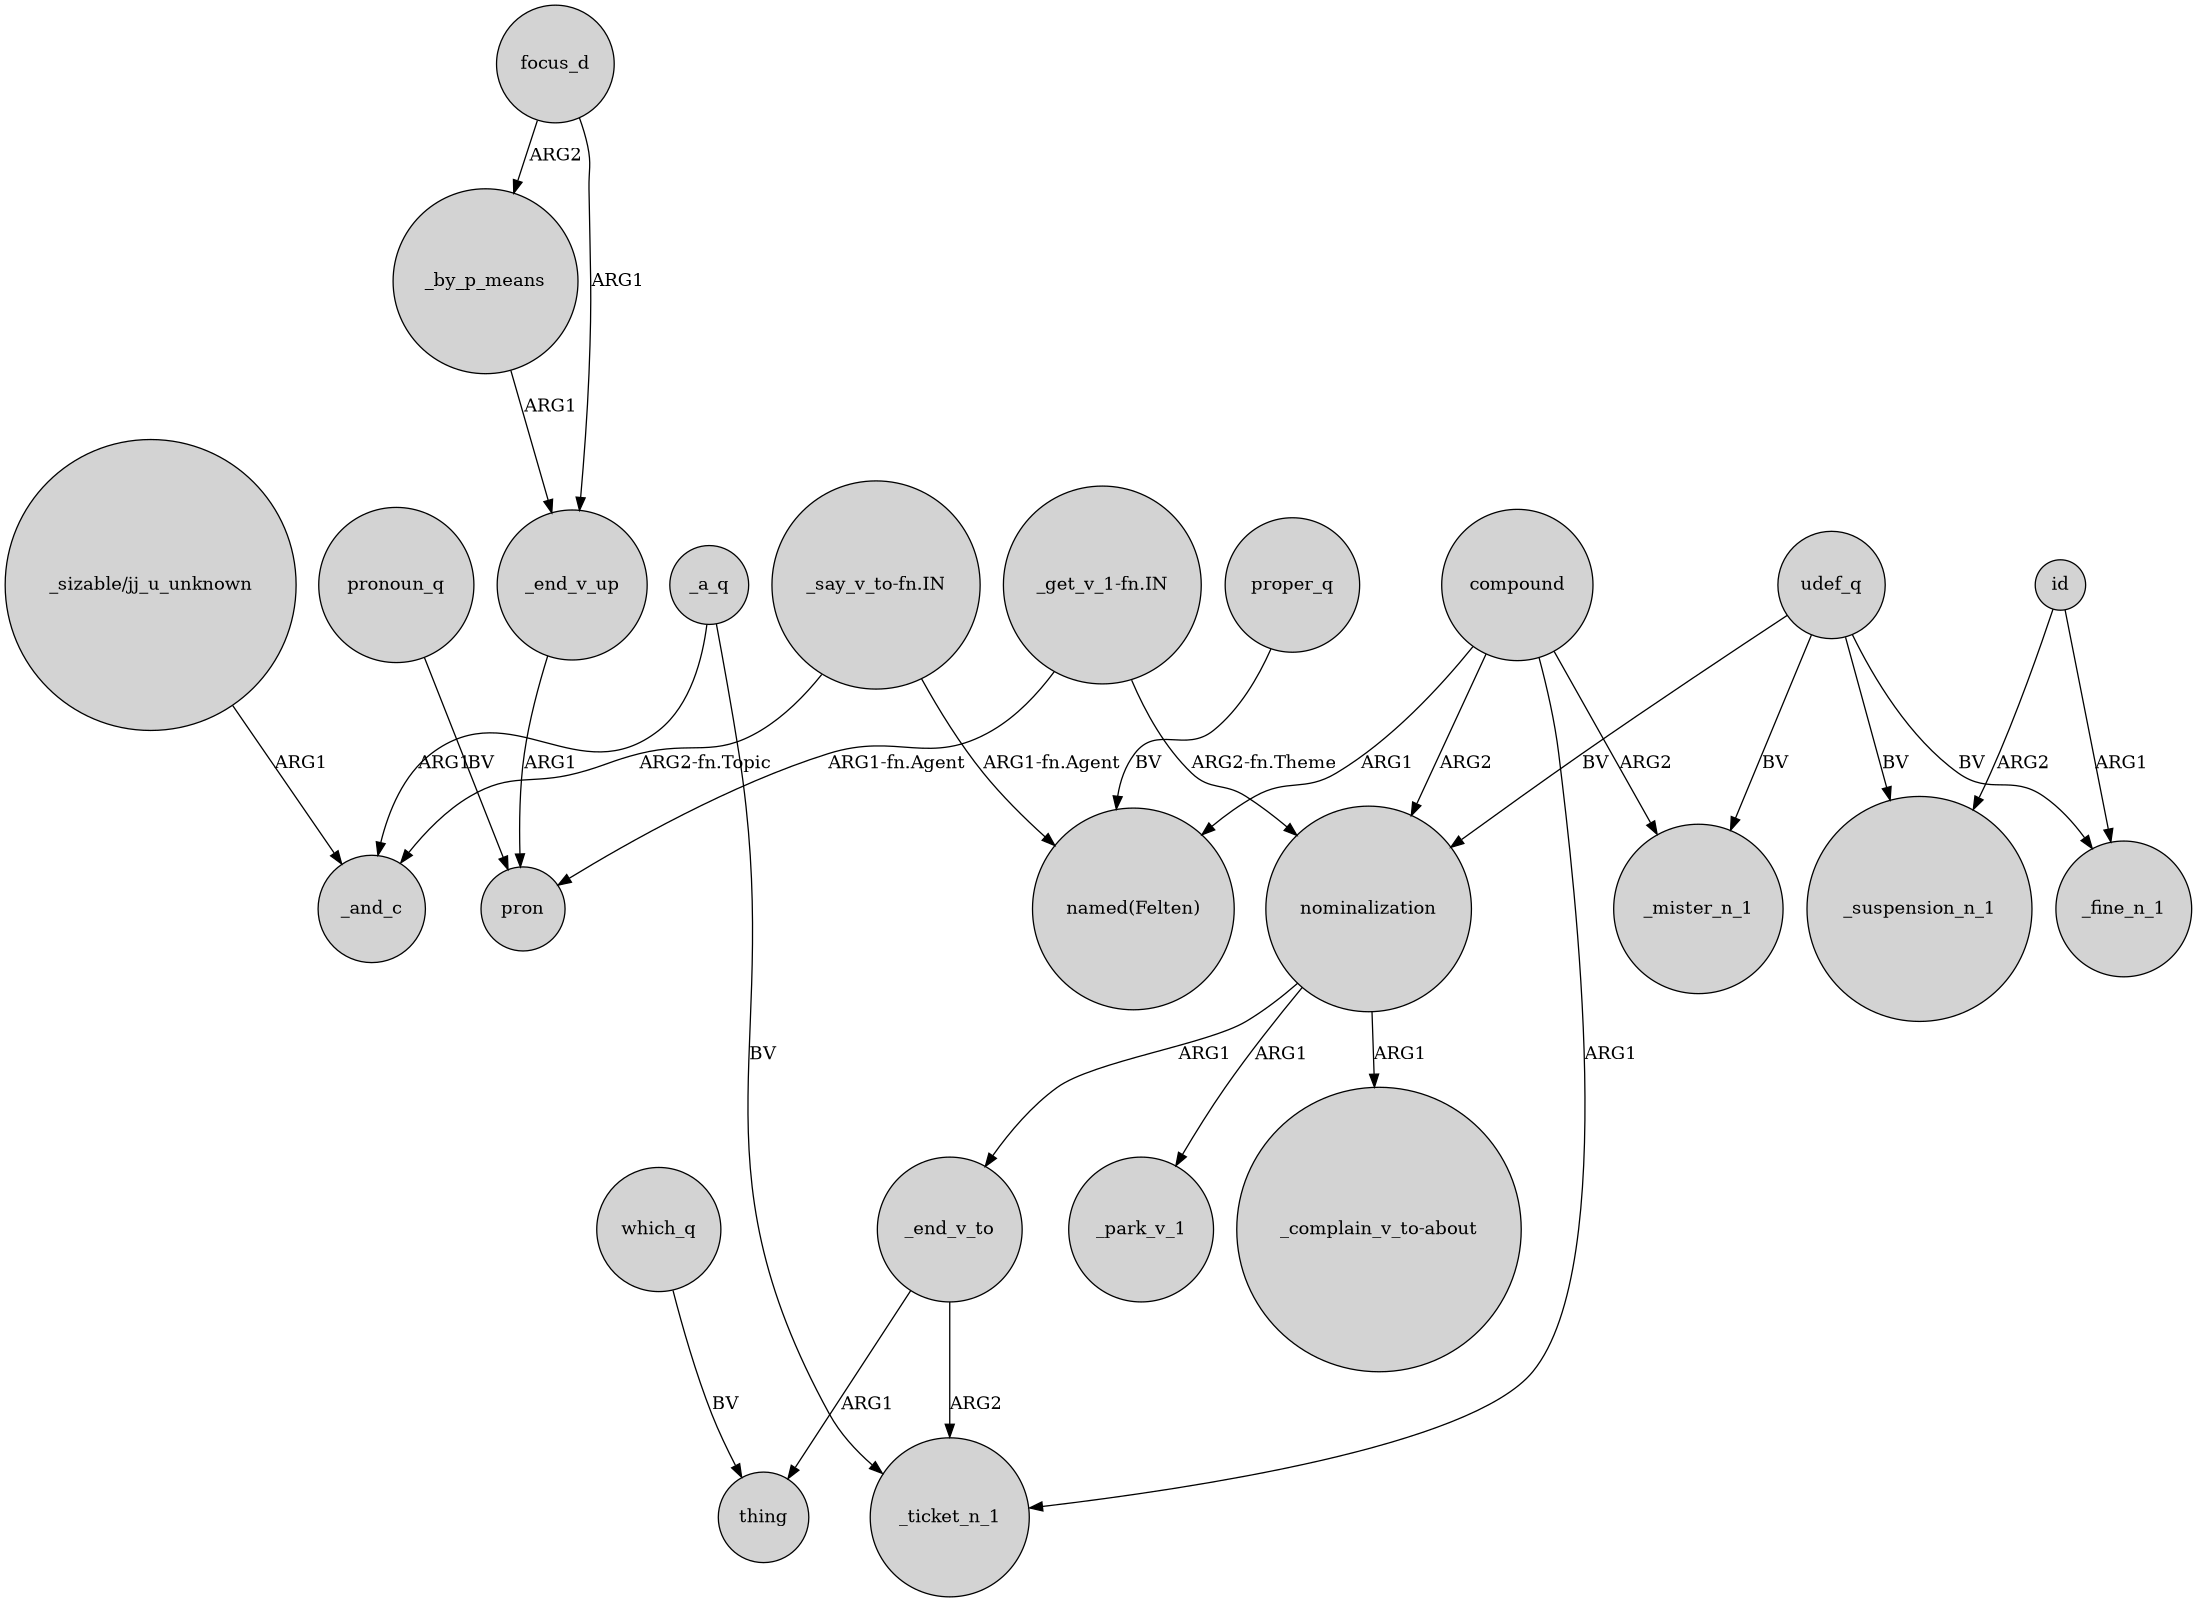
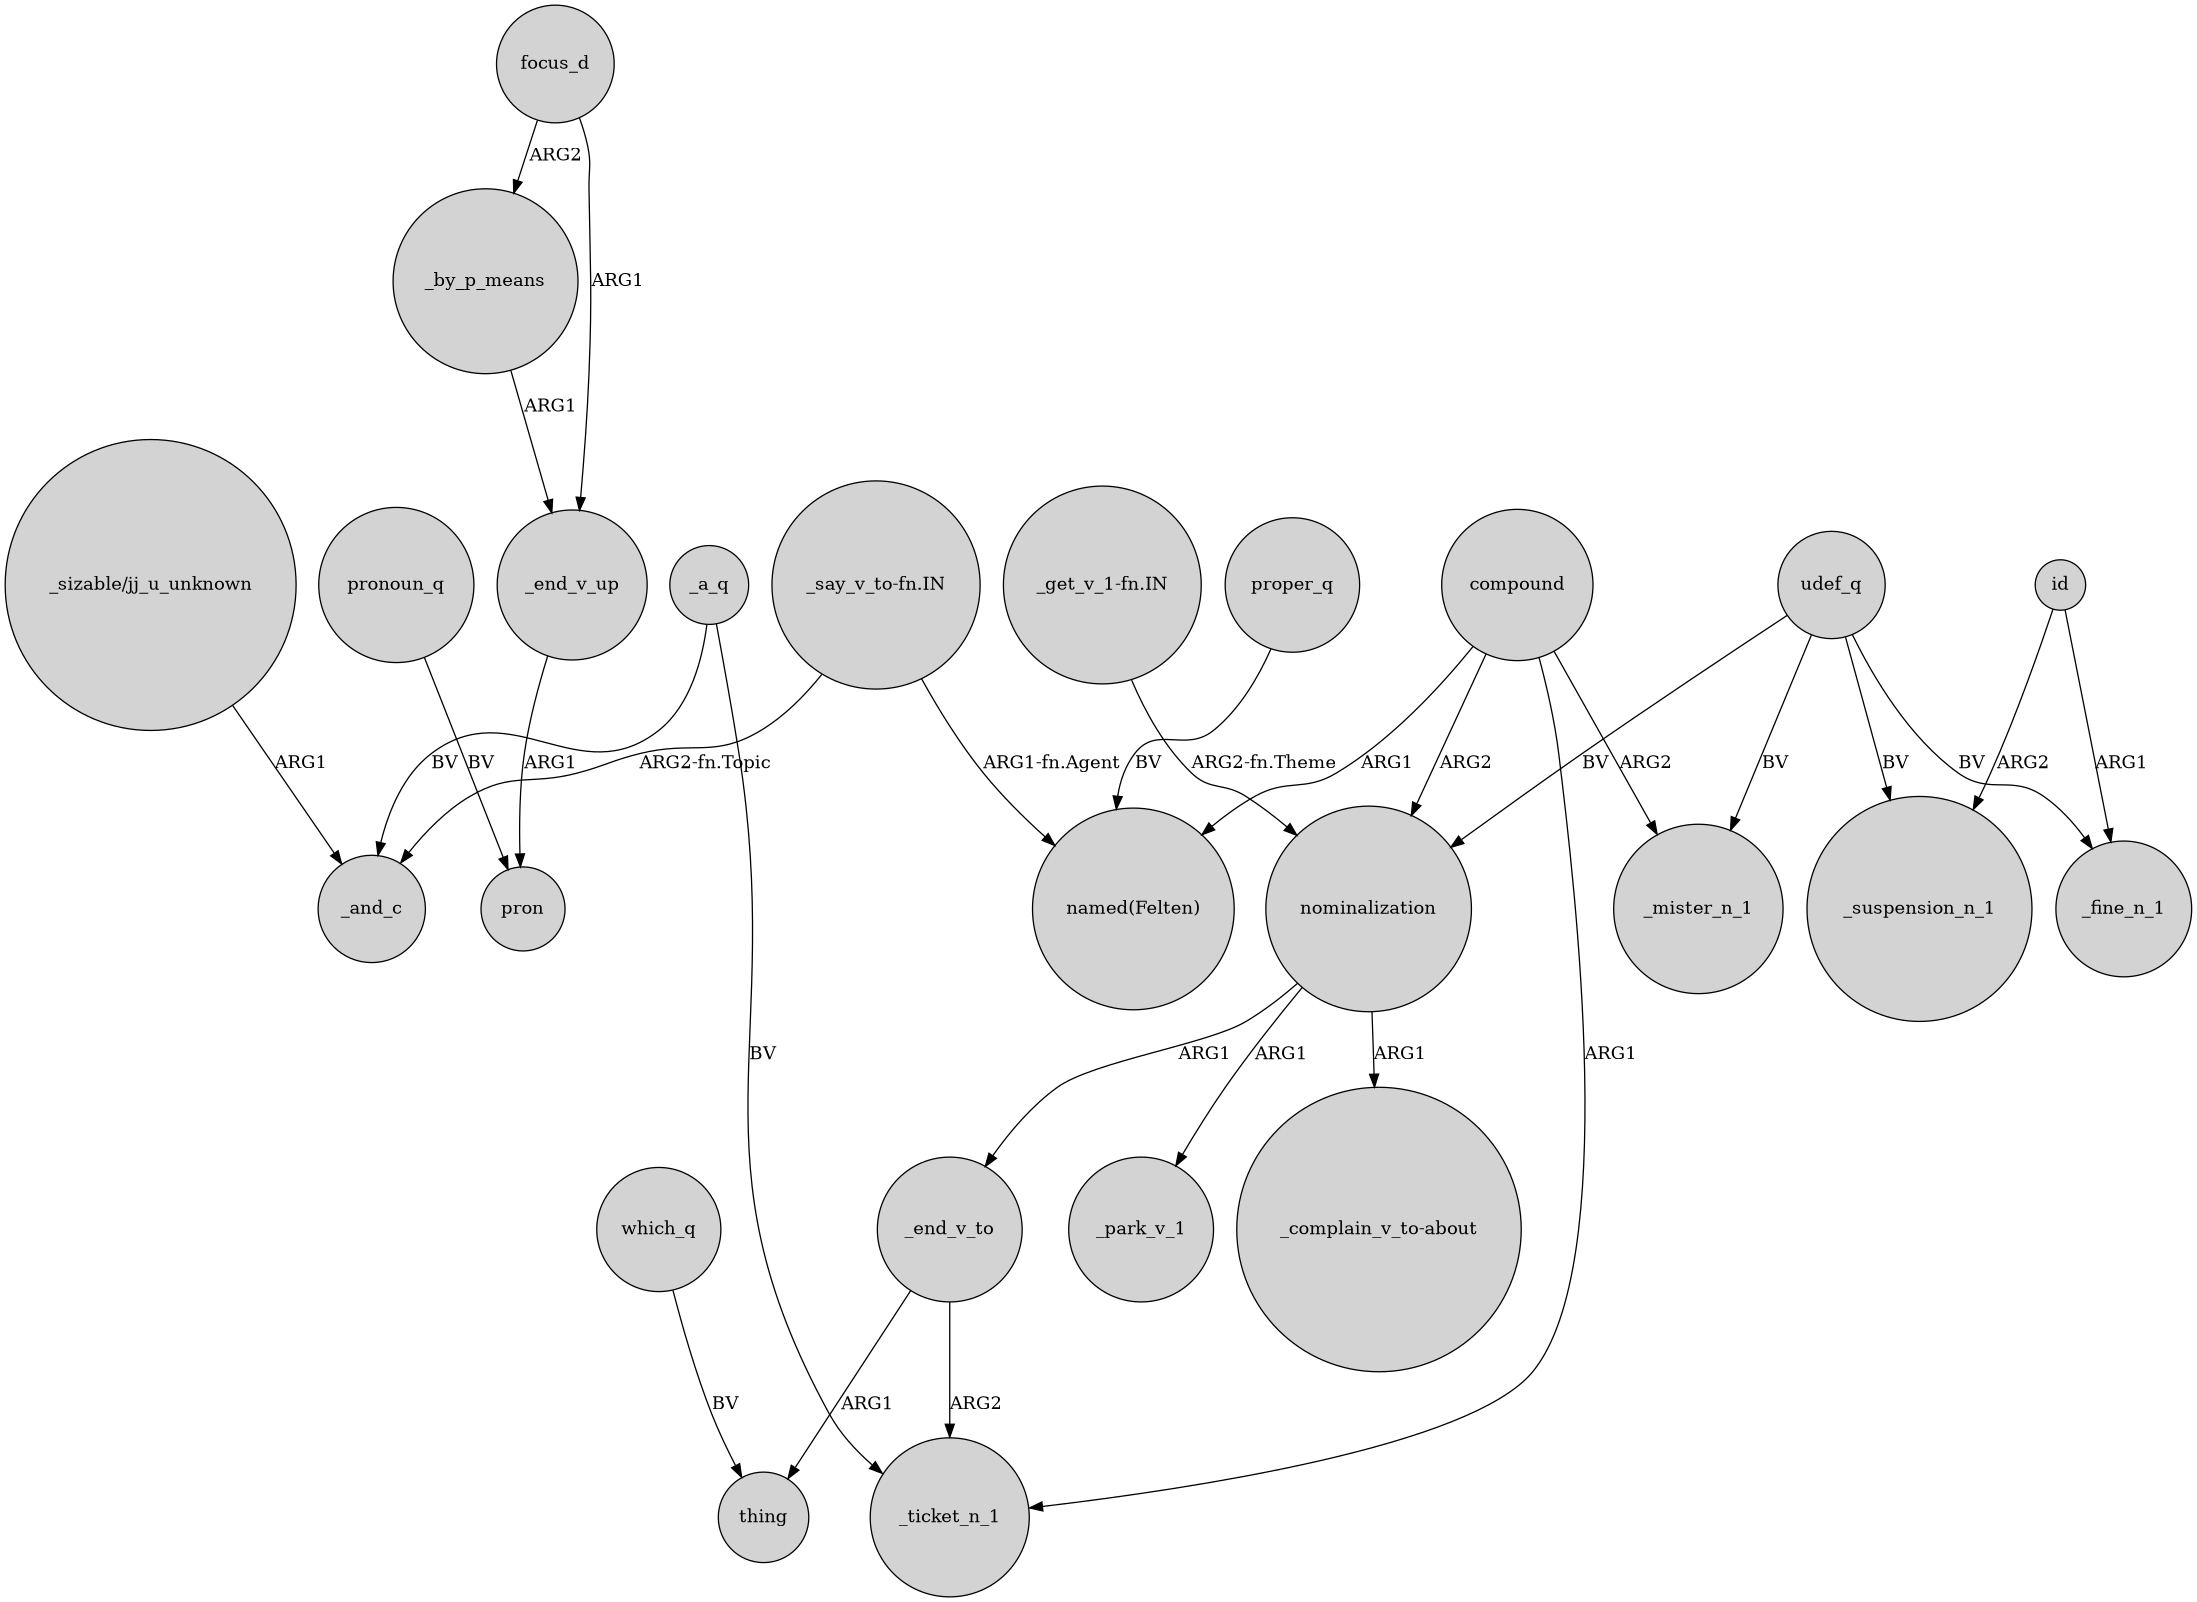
  digraph {
    node [shape=circle style=filled]
    "_say_v_to-fn.IN"
    _and_c
    "named(Felten)"
    _by_p_means
    _end_v_up
    nominalization
    "_complain_v_to-about"
    n8 [label=_end_v_to]
    _park_v_1
    pron
    _ticket_n_1
    thing
    "_get_v_1-fn.IN"
    id
    _suspension_n_1
    _fine_n_1
    focus_d
    compound
    _mister_n_1
    udef_q
    pronoun_q
    "_sizable/jj_u_unknown"
    _a_q
    which_q
    proper_q
    "_say_v_to-fn.IN" -> _and_c [label="ARG2-fn.Topic"]
    "_say_v_to-fn.IN" -> "named(Felten)" [label="ARG1-fn.Agent"]
    _by_p_means -> _end_v_up [label=ARG1]
    _end_v_up -> pron [label=ARG1]
    nominalization -> "_complain_v_to-about" [label=ARG1]
    nominalization -> n8 [label=ARG1]
    nominalization -> _park_v_1 [label=ARG1]
    n8 -> _ticket_n_1 [label=ARG2]
    n8 -> thing [label=ARG1]
    "_get_v_1-fn.IN" -> nominalization [label="ARG2-fn.Theme"]
-   "_get_v_1-fn.IN" -> pron [label="ARG1-fn.Agent"]
    id -> _suspension_n_1 [label=ARG2]
    id -> _fine_n_1 [label=ARG1]
    focus_d -> _by_p_means [label=ARG2]
    focus_d -> _end_v_up [label=ARG1]
    compound -> "named(Felten)" [label=ARG1]
    compound -> nominalization [label=ARG2]
    compound -> _ticket_n_1 [label=ARG1]
    compound -> _mister_n_1 [label=ARG2]
    udef_q -> nominalization [label=BV]
    udef_q -> _suspension_n_1 [label=BV]
    udef_q -> _fine_n_1 [label=BV]
    udef_q -> _mister_n_1 [label=BV]
    pronoun_q -> pron [label=BV]
    "_sizable/jj_u_unknown" -> _and_c [label=ARG1]
-   _a_q -> _and_c [label=ARG1]
+   _a_q -> _and_c [label=BV]
    _a_q -> _ticket_n_1 [label=BV]
    which_q -> thing [label=BV]
    proper_q -> "named(Felten)" [label=BV]
  }
